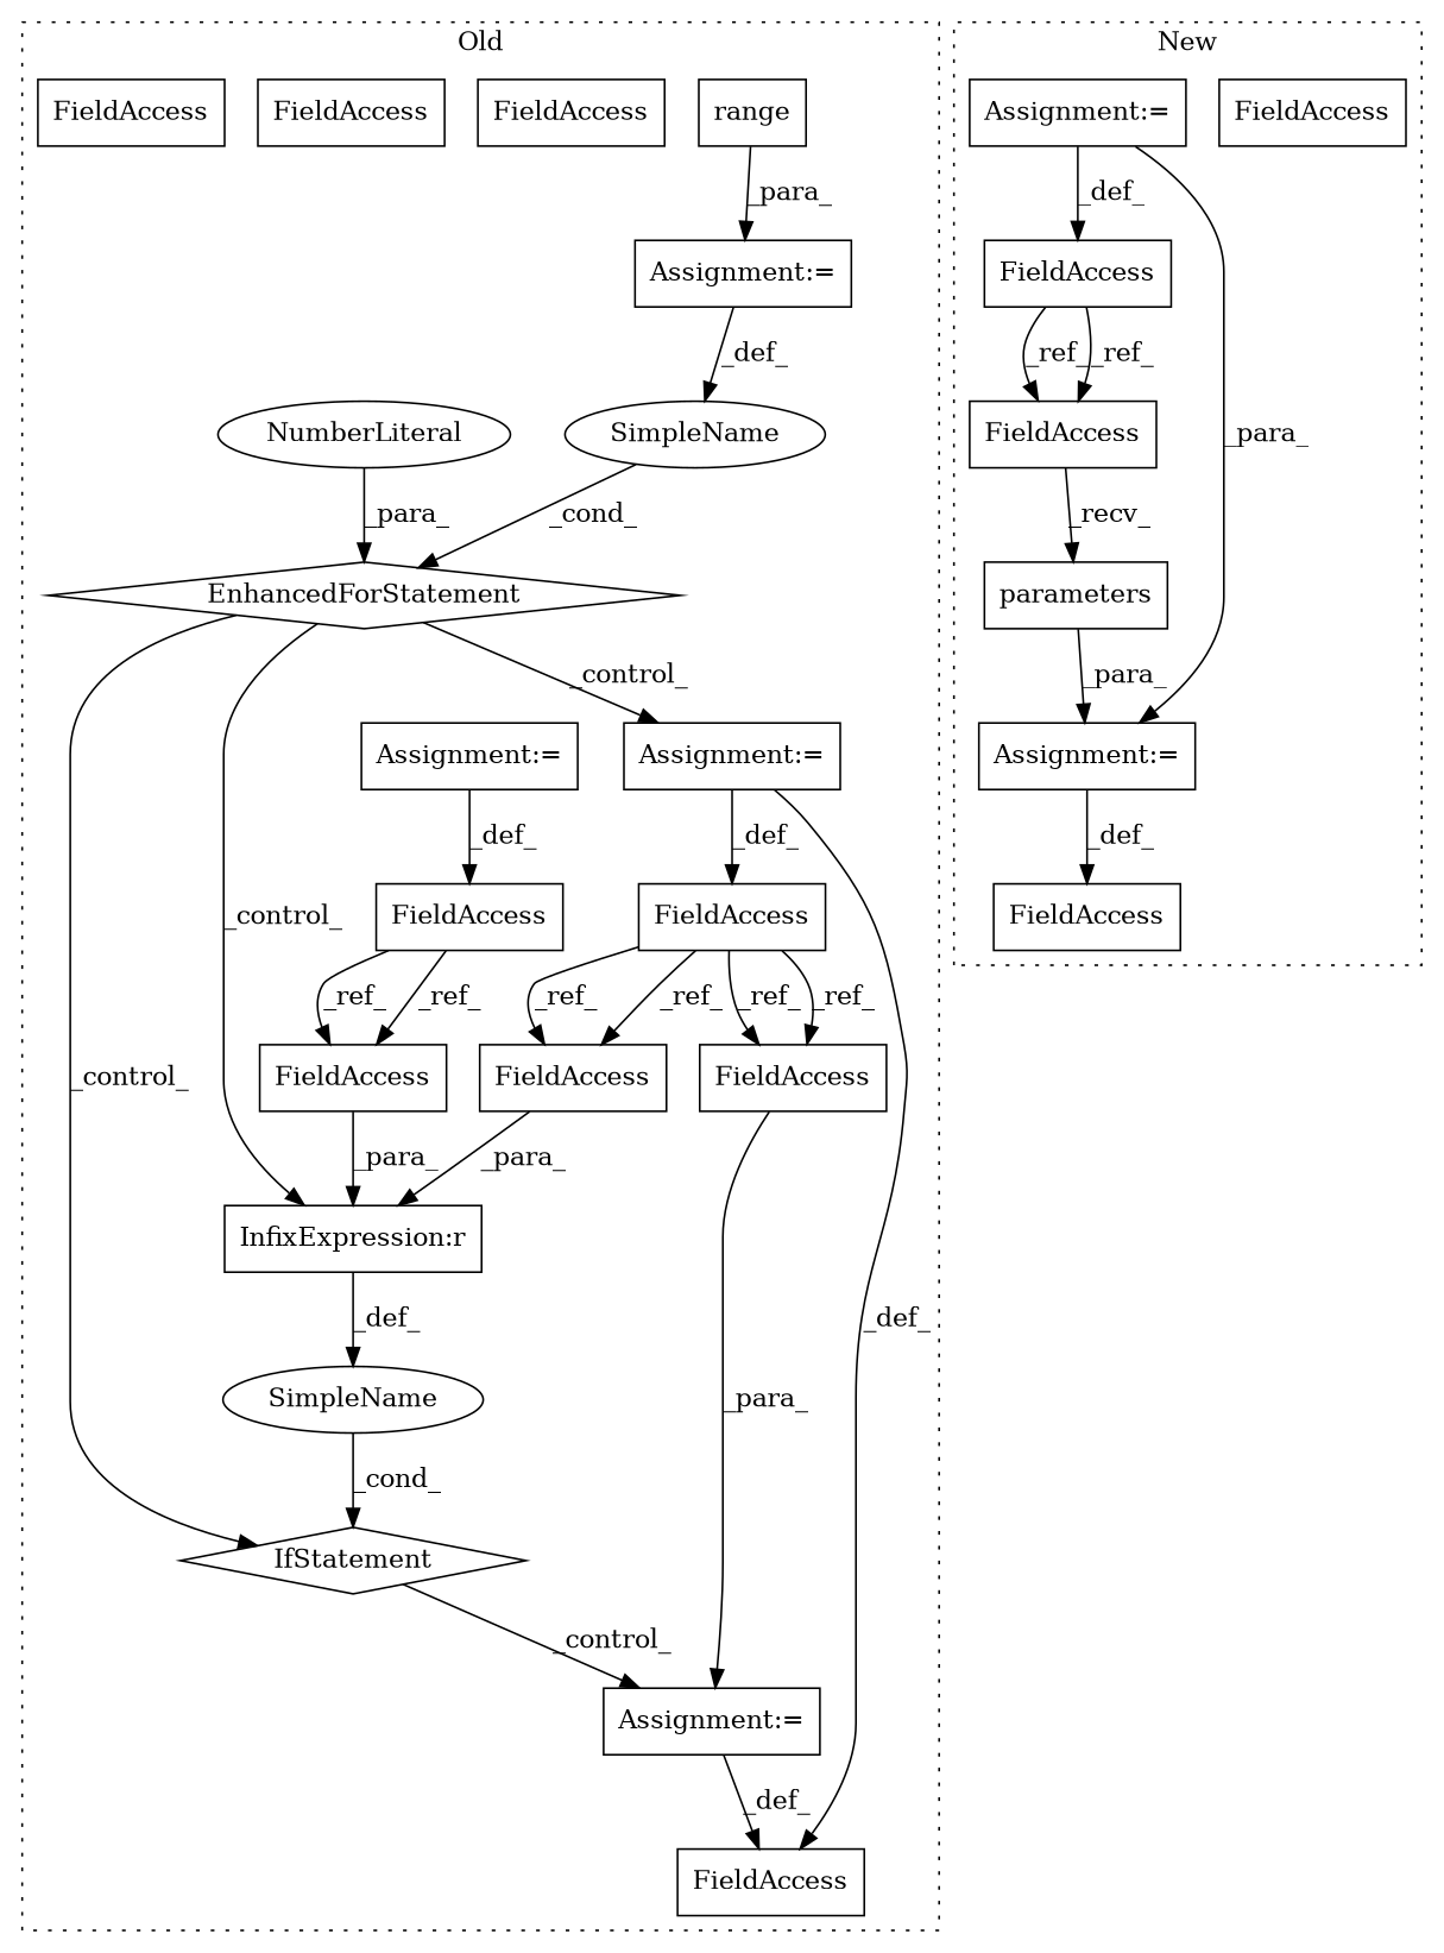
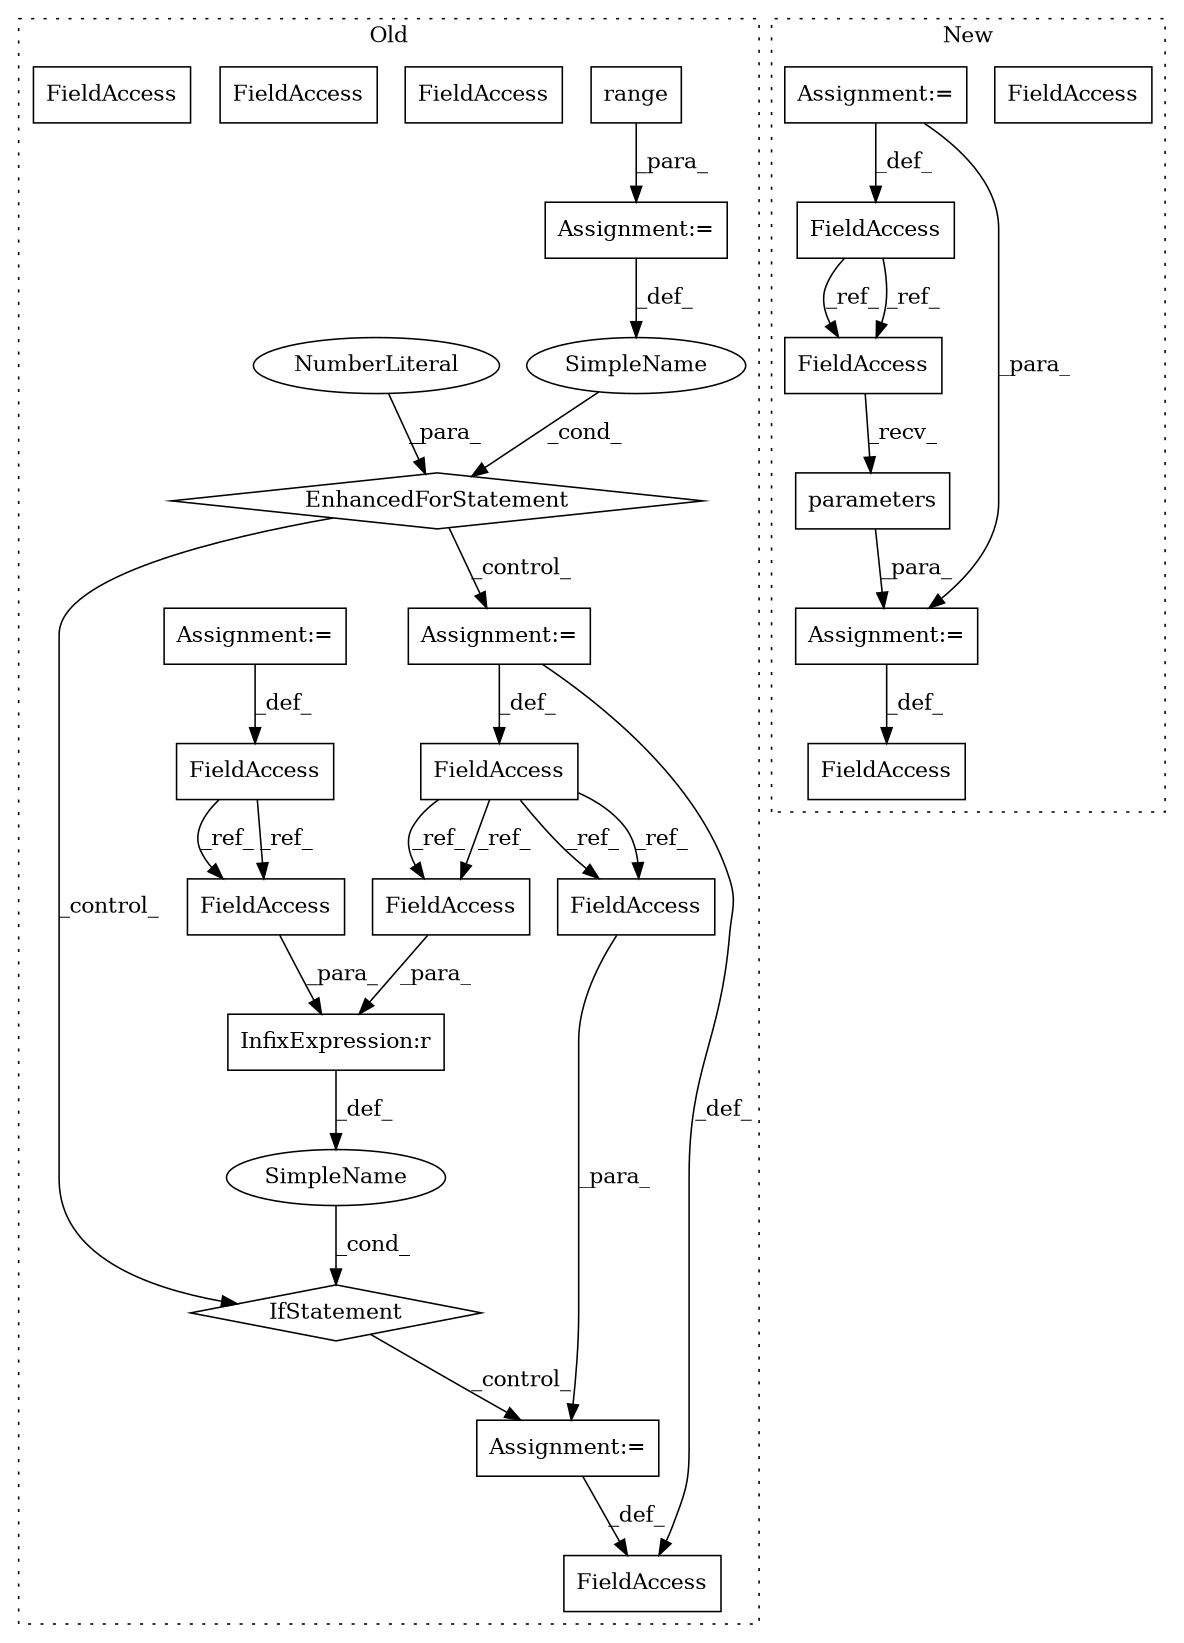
  digraph {
    node [a=22 l=1 s="7035,7119" shape=box]
    n1 [a=32 l="6,1" label=range s="7100,7118"]
    n2 [a=34 label=NumberLiteral s=7106 shape=ellipse]
    n3 [a=7 label="Assignment:=" s=7488]
    n4 [a=7 l="53,2" label="Assignment:="]
    n5 [a=70 l="53,2" label=EnhancedForStatement shape=diamond]
    n6 [a=42 l=5 label=SimpleName s=7092 shape=ellipse]
    n7 [l=8 label=FieldAccess s=7180]
    n8 [l=8 label=FieldAccess s=7439]
    n9 [l=8 label=FieldAccess s=7489]
    n10 [l=13 label=FieldAccess s=7475]
    n11 [a=25 l="4,2" label=IfStatement s="7435,7463" shape=diamond]
    n12 [a=42 label=SimpleName shape=ellipse l="" s=""]
    n13 [a=27 l=3 label="InfixExpression:r" s=7447]
    n14 [l=13 label=FieldAccess s=6968]
    n15 [l=13 label=FieldAccess s=7450]
    n16 [a=7 label="Assignment:=" s=6981]
    n17 [a=7 label="Assignment:=" s=7188]
    n18 [l=13 label=FieldAccess s=7450]
    n19 [l=8 label=FieldAccess s=7489]
    n20 [l=8 label=FieldAccess s=7439]
    n21 [a=32 l=12 label=parameters s=5098]
    n22 [l=5 label=FieldAccess s=4929]
    n23 [l=5 label=FieldAccess s=5092]
    n24 [l=9 label=FieldAccess s=5066]
    n25 [a=7 label="Assignment:=" s=4874]
    n26 [a=7 label="Assignment:=" s=5075]
    n27 [l=5 label=FieldAccess s=5092]
    subgraph cluster_1 {
      label=Old
      style=dotted
      n1
      n2
      n3
      n4
      n5
      n6
      n7
      n8
      n9
      n10
      n11
      n12
      n13
      n14
      n15
      n16
      n17
      n18
      n19
      n20
    }
    subgraph cluster_2 {
      label=New
      style=dotted
      n21
      n22
      n23
      n24
      n25
      n26
      n27
    }
    n1 -> n4 [label=_para_]
    n2 -> n5 [label=_para_]
    n3 -> n10 [label=_def_]
    n4 -> n6 [label=_def_]
    n5 -> n11 [label=_control_]
-   n5 -> n13 [label=_control_]
    n5 -> n17 [label=_control_]
    n6 -> n5 [label=_cond_]
    n7 -> n19 [label=_ref_]
    n7 -> n19 [label=_ref_]
    n7 -> n20 [label=_ref_]
    n7 -> n20 [label=_ref_]
    n11 -> n3 [label=_control_]
    n12 -> n11 [label=_cond_]
    n13 -> n12 [label=_def_]
    n14 -> n18 [label=_ref_]
    n14 -> n18 [label=_ref_]
    n16 -> n14 [label=_def_]
    n17 -> n7 [label=_def_]
    n17 -> n10 [label=_def_]
    n18 -> n13 [label=_para_]
    n19 -> n3 [label=_para_]
    n20 -> n13 [label=_para_]
    n21 -> n26 [label=_para_]
    n22 -> n27 [label=_ref_]
    n22 -> n27 [label=_ref_]
    n25 -> n22 [label=_def_]
    n25 -> n26 [label=_para_]
    n26 -> n24 [label=_def_]
    n27 -> n21 [label=_recv_]
  }
